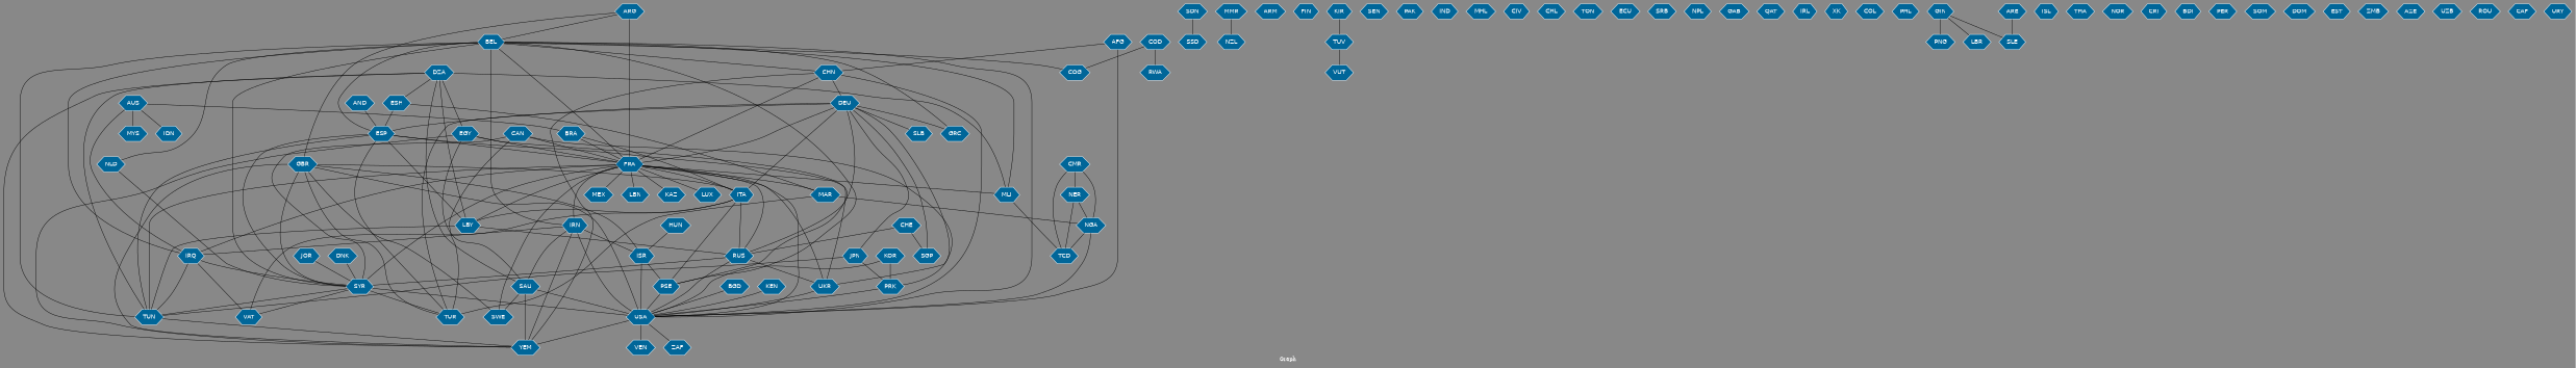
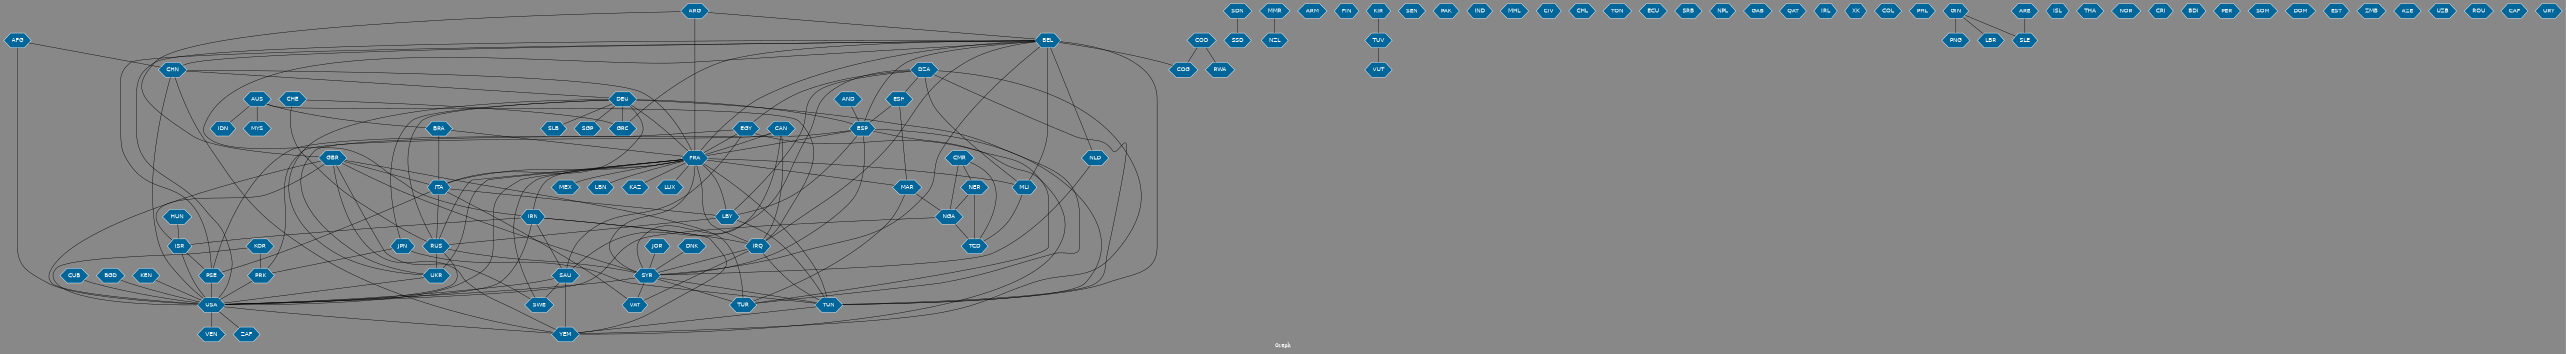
  graph {
    bgcolor="#888888"
    fontcolor=white
    fontsize=12
    label="Graph"
    node [color=white fillcolor="#006699" fontcolor=white fontname=Helvetica shape=hexagon style=filled]
    edge [arrowhead=open color=black fontcolor=white fontname=Courier fontsize=12 weight=1]
    n1 [label=UKR]
    n2 [label=USA]
    n3 [label=YEM]
    n4 [label=VEN]
    n5 [label=ZAF]
    n6 [label=PSE]
    n7 [label=FRA]
    n8 [label=SYR]
    n9 [label=LBY]
    n10 [label=TUN]
    n11 [label=ITA]
    n12 [label=IRN]
    n13 [label=RUS]
    n14 [label=MAR]
    n15 [label=MLI]
    n16 [label=IRQ]
    n17 [label=SWE]
    n18 [label=MEX]
    n19 [label=LBN]
    n20 [label=KAZ]
    n21 [label=LUX]
    n22 [label=TUR]
    n23 [label=VAT]
    n24 [label=SAU]
    n25 [label=ISR]
    n26 [label=NGA]
    n27 [label=TCD]
    n28 [label=BEL]
    n29 [label=GRC]
    n30 [label=ESP]
    n31 [label=CHN]
    n32 [label=COG]
    n33 [label=NLD]
    n34 [label=DEU]
    n35 [label=JPN]
    n36 [label=SLB]
    n37 [label=SGP]
    n38 [label=PRK]
    n39 [label=EGY]
    n40 [label=AFG]
    n41 [label=BRA]
    n42 [label=MYS]
    n43 [label=GBR]
    n44 [label=SSD]
    n45 [label=SDN]
    n46 [label=ARG]
    n47 [label=CHE]
+   n48 [label=CUB]
    n49 [label=MMR]
    n50 [label=NZL]
    n51 [label=ARM]
    n52 [label=FIN]
    n53 [label=VUT]
    n54 [label=SEN]
    n55 [label=IDN]
    n56 [label=CAN]
    n57 [label=PAK]
    n58 [label=IND]
    n59 [label=MHL]
    n60 [label=BGD]
    n61 [label=DZA]
    n62 [label=ESH]
    n63 [label=CIV]
    n64 [label=CHL]
    n65 [label=TON]
    n66 [label=ECU]
    n67 [label=AUS]
    n68 [label=SRB]
    n69 [label=KOR]
    n70 [label=NPL]
    n71 [label=GAB]
    n72 [label=QAT]
    n73 [label=IRL]
    n74 [label=XK]
    n75 [label=JOR]
    n76 [label=COL]
    n77 [label=PHL]
    n78 [label=COD]
    n79 [label=RWA]
    n80 [label=GIN]
    n81 [label=PNG]
    n82 [label=LBR]
    n83 [label=SLE]
    n84 [label=NER]
    n85 [label=ISL]
    n86 [label=CMR]
    n87 [label=KIR]
    n88 [label=TUV]
    n89 [label=DNK]
    n90 [label=ARE]
    n91 [label=THA]
    n92 [label=NOR]
    n93 [label=CRI]
    n94 [label=KEN]
    n95 [label=BDI]
    n96 [label=AND]
    n97 [label=PER]
    n98 [label=SOM]
    n99 [label=DOM]
    n100 [label=EST]
    n101 [label=HUN]
    n102 [label=ZMB]
    n103 [label=AZE]
    n104 [label=UZB]
    n105 [label=ROU]
    n106 [label=CAF]
    n107 [label=URY]
    n1 -- n2 [weight=3]
    n2 -- n3 [weight=2]
    n2 -- n4 [weight=10]
    n2 -- n5 [weight=2]
    n6 -- n2 [weight=6]
    n7 -- n1 [weight=6]
    n7 -- n2 [weight=7]
    n7 -- n8 [weight=10]
    n7 -- n9 [weight=2]
    n7 -- n10 [weight=31]
    n7 -- n11 [weight=4]
    n7 -- n12 [weight=5]
    n7 -- n13 [weight=7]
    n7 -- n14 [weight=2]
    n7 -- n15 [weight=12]
    n7 -- n16 [weight=2]
    n7 -- n17
    n7 -- n18
    n7 -- n19 [weight=3]
    n7 -- n20
    n7 -- n21
    n8 -- n2 [weight=9]
    n8 -- n10
    n8 -- n22
    n8 -- n23
    n9 -- n10 [weight=4]
    n9 -- n13
    n10 -- n3
    n11 -- n6
    n11 -- n9 [weight=2]
    n11 -- n13
    n11 -- n23 [weight=2]
    n12 -- n2 [weight=24]
    n12 -- n3 [weight=6]
    n12 -- n16 [weight=3]
    n12 -- n24 [weight=4]
    n12 -- n25 [weight=18]
    n13 -- n1 [weight=32]
    n13 -- n2 [weight=4]
    n13 -- n8
    n14 -- n22
    n14 -- n26
    n15 -- n27
    n16 -- n8 [weight=4]
    n16 -- n10 [weight=2]
    n16 -- n23
    n24 -- n2 [weight=3]
    n24 -- n3 [weight=19]
    n24 -- n17 [weight=4]
    n25 -- n2 [weight=31]
    n25 -- n6 [weight=20]
    n26 -- n2 [weight=2]
    n26 -- n27 [weight=3]
    n28 -- n2 [weight=2]
    n28 -- n6
    n28 -- n7 [weight=8]
    n28 -- n8 [weight=5]
    n28 -- n10 [weight=20]
    n28 -- n12
    n28 -- n15 [weight=18]
    n28 -- n16 [weight=4]
    n28 -- n29
    n28 -- n30 [weight=2]
    n28 -- n31
    n28 -- n32
    n28 -- n33 [weight=3]
    n30 -- n1
    n30 -- n7 [weight=8]
    n30 -- n8
    n30 -- n9
    n30 -- n10
    n30 -- n22
    n31 -- n2 [weight=2]
    n31 -- n3 [weight=2]
    n31 -- n7
    n31 -- n34
    n33 -- n8 [weight=3]
    n34 -- n1 [weight=6]
    n34 -- n7 [weight=16]
    n34 -- n11
    n34 -- n13 [weight=7]
    n34 -- n22
    n34 -- n29 [weight=9]
    n34 -- n30 [weight=4]
    n34 -- n35
    n34 -- n36
    n34 -- n37
    n35 -- n10
    n35 -- n38
    n38 -- n2 [weight=4]
    n39 -- n3 [weight=2]
    n39 -- n6 [weight=2]
    n39 -- n7
    n39 -- n24
    n40 -- n2 [weight=4]
    n40 -- n31
    n41 -- n7
    n41 -- n11 [weight=6]
    n43 -- n2
    n43 -- n3
    n43 -- n8 [weight=3]
    n43 -- n11
    n43 -- n17
    n43 -- n22 [weight=3]
    n43 -- n25
    n45 -- n44 [weight=4]
    n46 -- n7 [weight=27]
    n46 -- n28 [weight=2]
    n46 -- n43
    n47 -- n13 [weight=2]
-   n47 -- n37
+   n47 -- n29
+   n48 -- n2 [weight=5]
    n49 -- n50
    n56 -- n7
    n56 -- n8 [weight=3]
-   n56 -- n22 [weight=4]
+   n56 -- n16 [weight=4]
    n56 -- n38 [weight=2]
    n60 -- n2
    n61 -- n3
    n61 -- n9 [weight=2]
    n61 -- n10 [weight=2]
    n61 -- n15 [weight=3]
    n61 -- n24
    n61 -- n39
    n61 -- n62
    n62 -- n14
    n62 -- n30
    n67 -- n16
    n67 -- n41
    n67 -- n42 [weight=2]
    n67 -- n55
    n69 -- n2 [weight=11]
    n69 -- n38 [weight=5]
    n75 -- n8
    n78 -- n32
    n78 -- n79
    n80 -- n81 [weight=3]
    n80 -- n82
    n80 -- n83
    n84 -- n26 [weight=3]
    n84 -- n27 [weight=3]
    n86 -- n26
    n86 -- n27
    n86 -- n84
    n87 -- n88
    n88 -- n53
    n89 -- n8
    n90 -- n83
    n94 -- n2
    n96 -- n30
    n101 -- n25
  }
